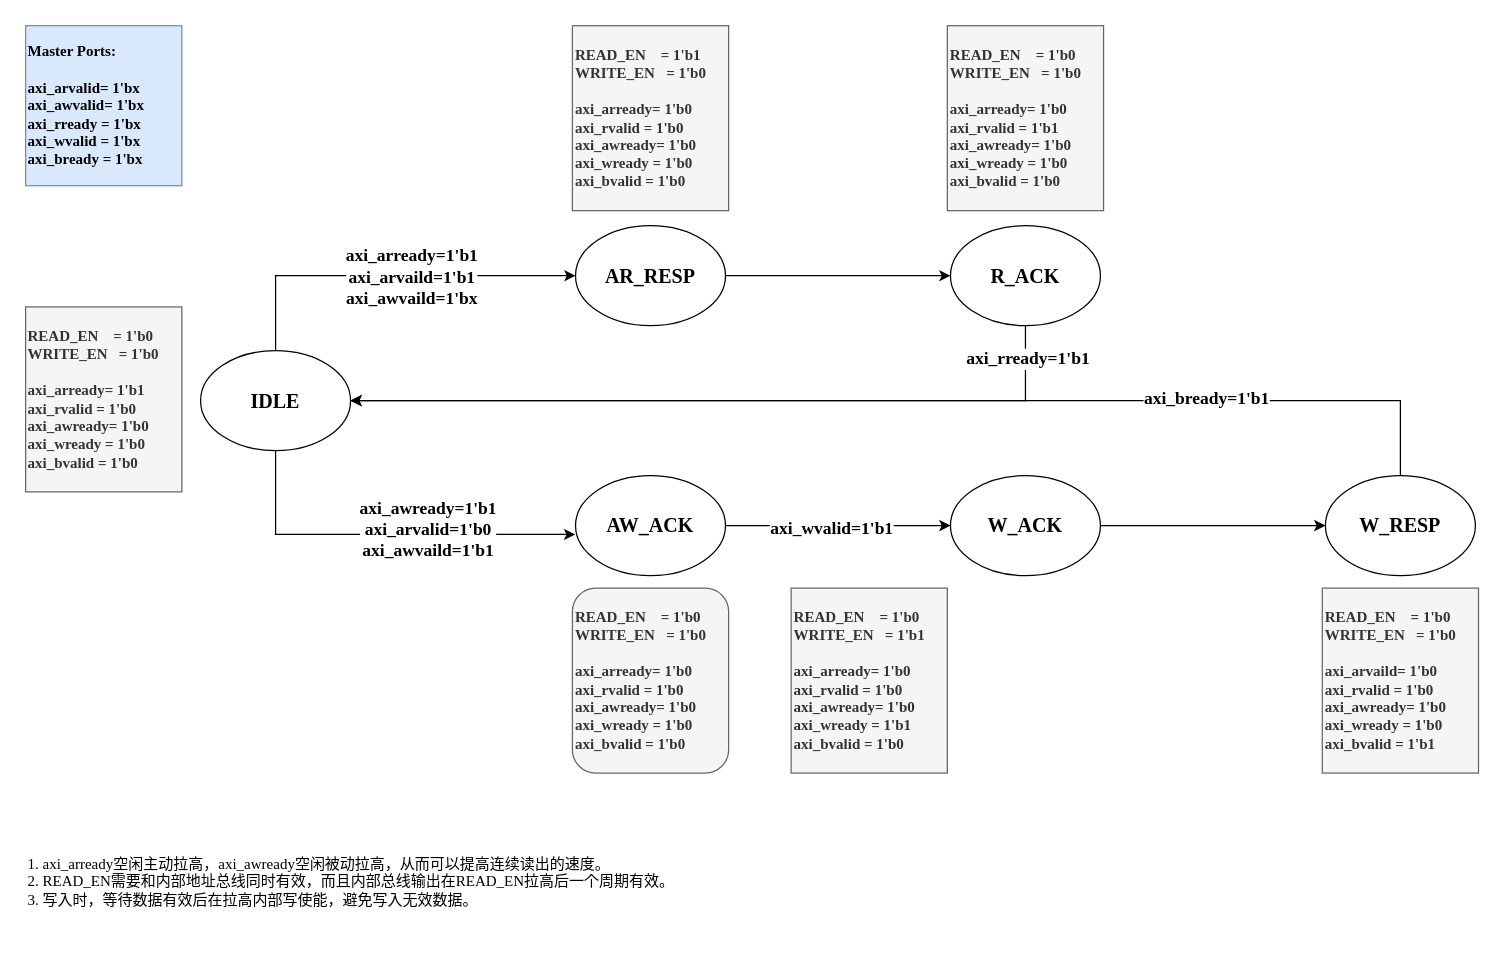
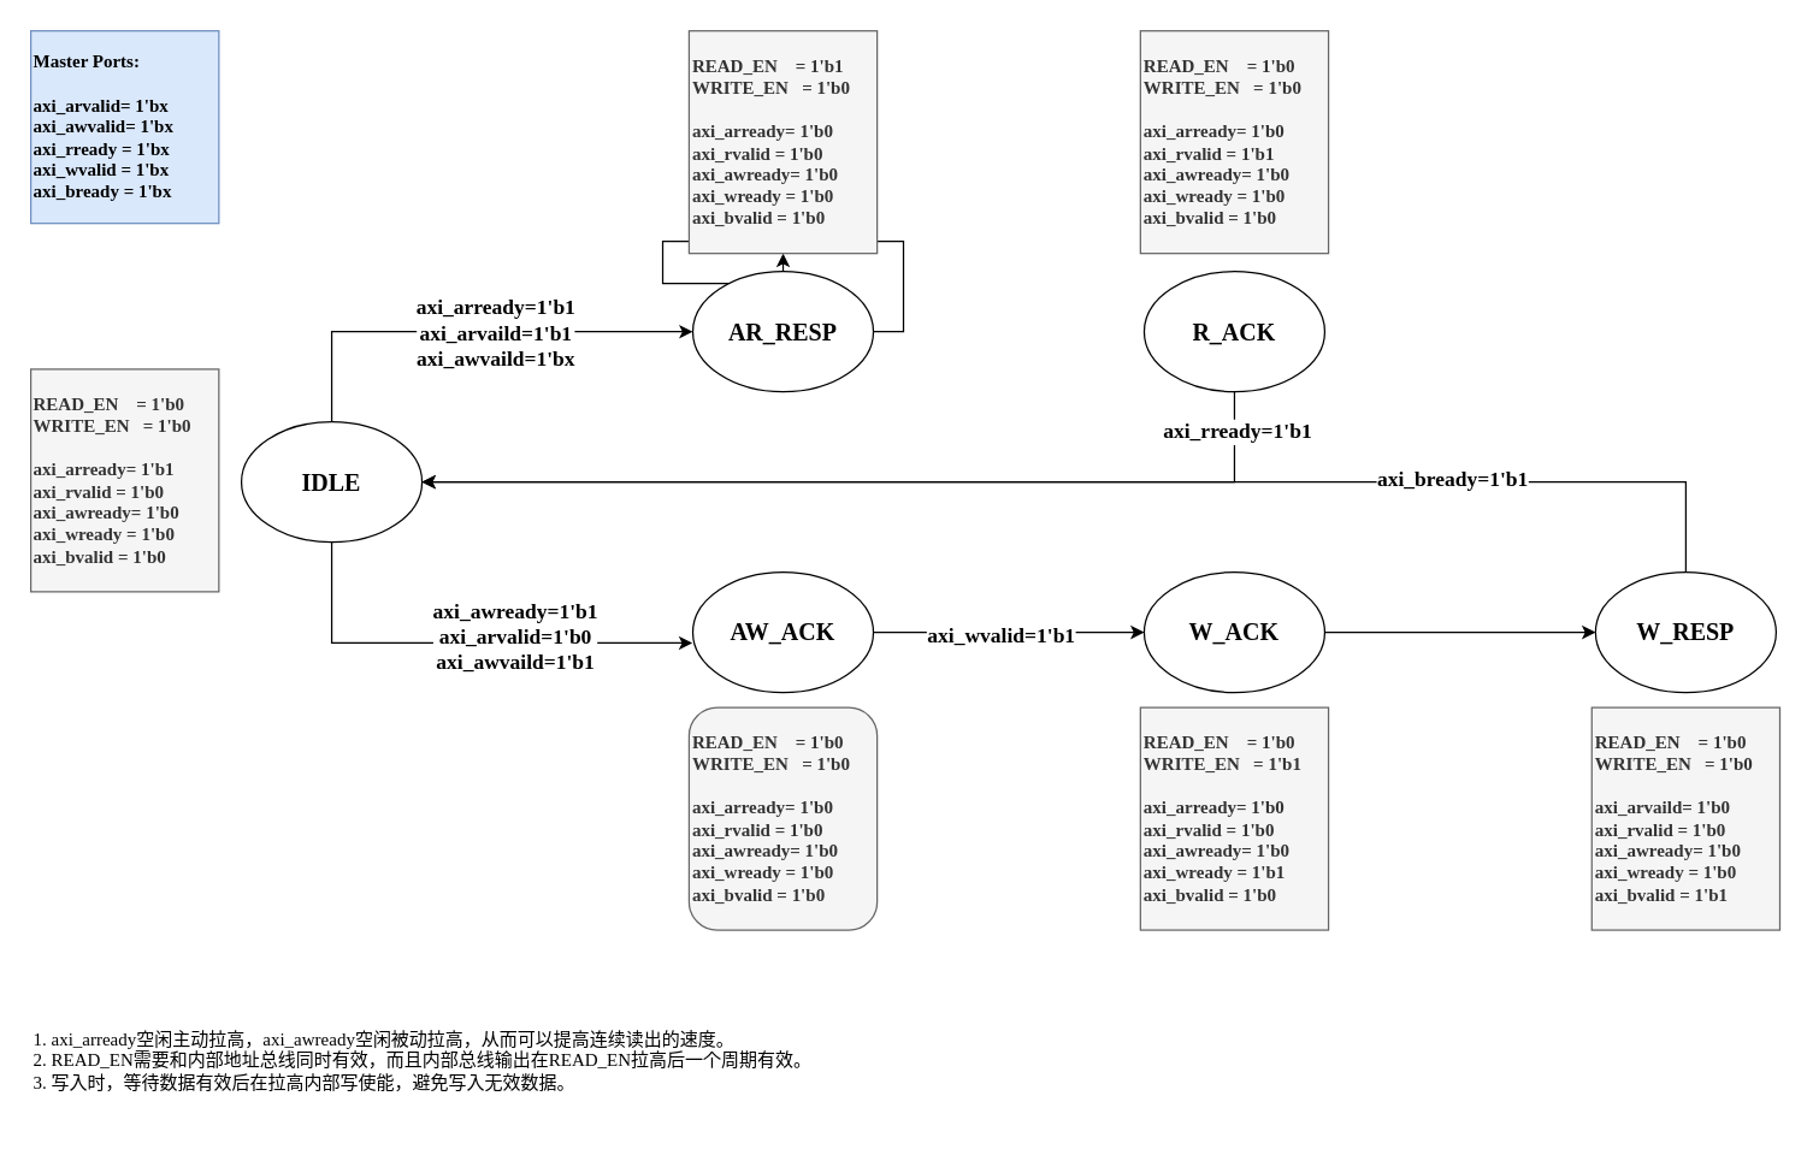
  <mxCell id="0" />
  <mxCell id="1" parent="0" />
  <mxCell id="2" value="&lt;div&gt;&lt;font&gt;READ_EN&amp;nbsp; &amp;nbsp; = 1'b0&lt;/font&gt;&lt;/div&gt;&lt;div&gt;&lt;font&gt;WRITE_EN&amp;nbsp; &amp;nbsp;= 1'b0&lt;br&gt;&lt;/font&gt;&lt;/div&gt;&lt;font&gt;&lt;div&gt;&lt;font&gt;&lt;br&gt;&lt;/font&gt;&lt;/div&gt;axi_arready= 1'b1&lt;/font&gt;&lt;div&gt;axi_rvalid = 1'b0&lt;br&gt;&lt;div&gt;axi_awready= 1'b0&lt;br&gt;&lt;div&gt;&lt;font&gt;axi_wready = 1'b0&lt;br&gt;&lt;/font&gt;&lt;/div&gt;&lt;div&gt;&lt;font&gt;axi_bvalid = 1'b0&lt;/font&gt;&lt;/div&gt;&lt;/div&gt;&lt;/div&gt;" style="rounded=0;whiteSpace=wrap;html=1;align=left;fillColor=#f5f5f5;fontColor=#333333;strokeColor=#666666;fontFamily=consolas;fontStyle=1" parent="1" vertex="1"><mxGeometry x="20" y="245" width="125" height="148" as="geometry" /></mxCell>
- <mxCell id="3" style="edgeStyle=orthogonalEdgeStyle;rounded=0;orthogonalLoop=1;jettySize=auto;html=1;exitX=1;exitY=0.5;exitDx=0;exitDy=0;entryX=0;entryY=0.5;entryDx=0;entryDy=0;fontFamily=consolas;fontStyle=1" parent="1" source="4" target="18" edge="1"><mxGeometry relative="1" as="geometry" /></mxCell>
+ <mxCell id="3" style="edgeStyle=orthogonalEdgeStyle;rounded=0;orthogonalLoop=1;jettySize=auto;html=1;exitX=1;exitY=0.5;exitDx=0;exitDy=0;fontFamily=consolas;fontStyle=1;" parent="1" source="4" target="20" edge="1"><mxGeometry relative="1" as="geometry" /></mxCell>
  <mxCell id="4" value="&lt;font style=&quot;font-size: 16px;&quot;&gt;AR_RESP&lt;/font&gt;" style="ellipse;whiteSpace=wrap;html=1;fontFamily=consolas;fontStyle=1" parent="1" vertex="1"><mxGeometry x="460" y="180" width="120" height="80" as="geometry" /></mxCell>
  <mxCell id="5" style="edgeStyle=orthogonalEdgeStyle;rounded=0;orthogonalLoop=1;jettySize=auto;html=1;exitX=0.5;exitY=0;exitDx=0;exitDy=0;entryX=0;entryY=0.5;entryDx=0;entryDy=0;fontFamily=consolas;fontStyle=1" parent="1" source="7" target="4" edge="1"><mxGeometry relative="1" as="geometry" /></mxCell>
  <mxCell id="6" value="axi_arready=1'b1&lt;div style=&quot;font-size: 14px;&quot;&gt;axi_arvaild=1'b1&lt;/div&gt;&lt;div style=&quot;font-size: 14px;&quot;&gt;axi_awvaild=1'bx&lt;br style=&quot;font-size: 14px;&quot;&gt;&lt;/div&gt;" style="edgeLabel;html=1;align=center;verticalAlign=middle;resizable=0;points=[];fontFamily=consolas;fontSize=14;fontStyle=1" parent="5" vertex="1" connectable="0"><mxGeometry x="0.12" y="-1" relative="1" as="geometry"><mxPoint as="offset" /></mxGeometry></mxCell>
  <mxCell id="7" value="&lt;font style=&quot;font-size: 16px;&quot;&gt;IDLE&lt;/font&gt;" style="ellipse;whiteSpace=wrap;html=1;fontFamily=consolas;fontStyle=1" parent="1" vertex="1"><mxGeometry x="160" y="280" width="120" height="80" as="geometry" /></mxCell>
  <mxCell id="8" style="edgeStyle=orthogonalEdgeStyle;rounded=0;orthogonalLoop=1;jettySize=auto;html=1;exitX=1;exitY=0.5;exitDx=0;exitDy=0;entryX=0;entryY=0.5;entryDx=0;entryDy=0;fontFamily=consolas;fontStyle=1" parent="1" source="10" target="24" edge="1"><mxGeometry relative="1" as="geometry" /></mxCell>
  <mxCell id="9" value="axi_wvalid=1'b1" style="edgeLabel;html=1;align=center;verticalAlign=middle;resizable=0;points=[];fontSize=14;fontFamily=consolas;fontStyle=1" parent="8" vertex="1" connectable="0"><mxGeometry x="-0.067" y="-2" relative="1" as="geometry"><mxPoint as="offset" /></mxGeometry></mxCell>
  <mxCell id="10" value="&lt;font style=&quot;font-size: 16px;&quot;&gt;AW_ACK&lt;/font&gt;" style="ellipse;whiteSpace=wrap;html=1;fontFamily=consolas;fontStyle=1" parent="1" vertex="1"><mxGeometry x="460" y="380" width="120" height="80" as="geometry" /></mxCell>
  <mxCell id="11" style="edgeStyle=orthogonalEdgeStyle;rounded=0;orthogonalLoop=1;jettySize=auto;html=1;exitX=0.5;exitY=0;exitDx=0;exitDy=0;entryX=1;entryY=0.5;entryDx=0;entryDy=0;fontFamily=consolas;fontStyle=1" parent="1" source="13" target="7" edge="1"><mxGeometry relative="1" as="geometry" /></mxCell>
  <mxCell id="12" value="axi_bready=1'b1" style="edgeLabel;html=1;align=center;verticalAlign=middle;resizable=0;points=[];fontFamily=consolas;fontSize=14;fontStyle=1" parent="11" vertex="1" connectable="0"><mxGeometry x="-0.521" y="-2" relative="1" as="geometry"><mxPoint as="offset" /></mxGeometry></mxCell>
  <mxCell id="13" value="&lt;font style=&quot;font-size: 16px;&quot;&gt;W_RESP&lt;/font&gt;" style="ellipse;whiteSpace=wrap;html=1;fontFamily=consolas;fontStyle=1" parent="1" vertex="1"><mxGeometry x="1060" y="380" width="120" height="80" as="geometry" /></mxCell>
  <mxCell id="14" style="edgeStyle=orthogonalEdgeStyle;rounded=0;orthogonalLoop=1;jettySize=auto;html=1;exitX=0.5;exitY=1;exitDx=0;exitDy=0;entryX=-0.002;entryY=0.588;entryDx=0;entryDy=0;entryPerimeter=0;fontFamily=consolas;fontStyle=1" parent="1" source="7" target="10" edge="1"><mxGeometry relative="1" as="geometry" /></mxCell>
  <mxCell id="15" value="axi_awready=1'b1&lt;div style=&quot;font-size: 14px;&quot;&gt;axi_arvalid=1'b0&lt;br style=&quot;font-size: 14px;&quot;&gt;&lt;/div&gt;&lt;div style=&quot;font-size: 14px;&quot;&gt;axi_awvaild=1'b1&lt;br style=&quot;font-size: 14px;&quot;&gt;&lt;/div&gt;" style="edgeLabel;html=1;align=center;verticalAlign=middle;resizable=0;points=[];fontFamily=consolas;fontSize=14;fontStyle=1" parent="14" vertex="1" connectable="0"><mxGeometry x="0.226" y="4" relative="1" as="geometry"><mxPoint as="offset" /></mxGeometry></mxCell>
  <mxCell id="16" style="edgeStyle=orthogonalEdgeStyle;rounded=0;orthogonalLoop=1;jettySize=auto;html=1;exitX=0.5;exitY=1;exitDx=0;exitDy=0;entryX=1;entryY=0.5;entryDx=0;entryDy=0;fontFamily=consolas;fontStyle=1" parent="1" source="18" target="7" edge="1"><mxGeometry relative="1" as="geometry" /></mxCell>
  <mxCell id="17" value="&lt;div style=&quot;font-size: 14px;&quot;&gt;axi_rready=1'b1&lt;/div&gt;" style="edgeLabel;html=1;align=center;verticalAlign=middle;resizable=0;points=[];fontSize=14;fontFamily=consolas;fontStyle=1" parent="16" vertex="1" connectable="0"><mxGeometry x="-0.913" y="1" relative="1" as="geometry"><mxPoint as="offset" /></mxGeometry></mxCell>
  <mxCell id="18" value="&lt;font style=&quot;font-size: 16px;&quot;&gt;R_ACK&lt;/font&gt;" style="ellipse;whiteSpace=wrap;html=1;fontFamily=consolas;fontStyle=1" parent="1" vertex="1"><mxGeometry x="760" y="180" width="120" height="80" as="geometry" /></mxCell>
  <mxCell id="19" value="&lt;div&gt;&lt;div&gt;&lt;div&gt;&lt;font&gt;Master Ports:&lt;/font&gt;&lt;/div&gt;&lt;div&gt;&lt;font&gt;&lt;br&gt;&lt;/font&gt;&lt;/div&gt;&lt;div&gt;&lt;font&gt;axi_arvalid= 1'bx&lt;/font&gt;&lt;/div&gt;&lt;div&gt;&lt;span style=&quot;background-color: initial;&quot;&gt;axi_awvalid= 1'bx&lt;/span&gt;&lt;br&gt;&lt;/div&gt;&lt;div&gt;&lt;font&gt;axi_rready = 1'bx&lt;/font&gt;&lt;div&gt;&lt;span style=&quot;background-color: initial;&quot;&gt;axi_wvalid = 1'bx&lt;/span&gt;&lt;br&gt;&lt;/div&gt;&lt;div&gt;&lt;font&gt;axi_bready = 1'bx&lt;/font&gt;&lt;span style=&quot;background-color: initial;&quot;&gt;&amp;nbsp;&lt;/span&gt;&lt;/div&gt;&lt;/div&gt;&lt;/div&gt;&lt;/div&gt;" style="rounded=0;whiteSpace=wrap;html=1;align=left;fillColor=#dae8fc;strokeColor=#6c8ebf;fontFamily=consolas;fontStyle=1" parent="1" vertex="1"><mxGeometry x="20" y="20" width="125" height="128" as="geometry" /></mxCell>
  <mxCell id="20" value="&lt;div&gt;&lt;font&gt;READ_EN&amp;nbsp; &amp;nbsp; = 1'b1&lt;/font&gt;&lt;/div&gt;&lt;div&gt;&lt;font&gt;WRITE_EN&amp;nbsp; &amp;nbsp;= 1'b0&lt;br&gt;&lt;/font&gt;&lt;/div&gt;&lt;font&gt;&lt;div&gt;&lt;font&gt;&lt;br&gt;&lt;/font&gt;&lt;/div&gt;axi_arready= 1'b0&lt;/font&gt;&lt;div&gt;axi_rvalid = 1'b0&lt;br&gt;&lt;div&gt;axi_awready= 1'b0&lt;br&gt;&lt;div&gt;&lt;font&gt;axi_wready = 1'b0&lt;br&gt;&lt;/font&gt;&lt;/div&gt;&lt;div&gt;&lt;font&gt;axi_bvalid = 1'b0&lt;/font&gt;&lt;/div&gt;&lt;/div&gt;&lt;/div&gt;" style="rounded=0;whiteSpace=wrap;html=1;align=left;fillColor=#f5f5f5;fontColor=#333333;strokeColor=#666666;fontFamily=consolas;fontStyle=1" parent="1" vertex="1"><mxGeometry x="457.5" y="20" width="125" height="148" as="geometry" /></mxCell>
  <mxCell id="21" value="&lt;div&gt;&lt;font&gt;READ_EN&amp;nbsp; &amp;nbsp; = 1'b0&lt;/font&gt;&lt;/div&gt;&lt;div&gt;&lt;font&gt;WRITE_EN&amp;nbsp; &amp;nbsp;= 1'b0&lt;br&gt;&lt;/font&gt;&lt;/div&gt;&lt;font&gt;&lt;div&gt;&lt;font&gt;&lt;br&gt;&lt;/font&gt;&lt;/div&gt;axi_arready= 1'b0&lt;/font&gt;&lt;div&gt;axi_rvalid = 1'b1&lt;br&gt;&lt;div&gt;axi_awready= 1'b0&lt;br&gt;&lt;div&gt;&lt;font&gt;axi_wready = 1'b0&lt;br&gt;&lt;/font&gt;&lt;/div&gt;&lt;div&gt;&lt;font&gt;axi_bvalid = 1'b0&lt;/font&gt;&lt;/div&gt;&lt;/div&gt;&lt;/div&gt;" style="rounded=0;whiteSpace=wrap;html=1;align=left;fillColor=#f5f5f5;fontColor=#333333;strokeColor=#666666;fontFamily=consolas;fontStyle=1" parent="1" vertex="1"><mxGeometry x="757.5" y="20" width="125" height="148" as="geometry" /></mxCell>
  <mxCell id="22" value="&lt;div&gt;&lt;font&gt;READ_EN&amp;nbsp; &amp;nbsp; = 1'b0&lt;/font&gt;&lt;/div&gt;&lt;div&gt;&lt;font&gt;WRITE_EN&amp;nbsp; &amp;nbsp;= 1'b0&lt;br&gt;&lt;/font&gt;&lt;/div&gt;&lt;font&gt;&lt;div&gt;&lt;font&gt;&lt;br&gt;&lt;/font&gt;&lt;/div&gt;axi_arready= 1'b0&lt;/font&gt;&lt;div&gt;axi_rvalid = 1'b0&lt;br&gt;&lt;div&gt;axi_awready= 1'b0&lt;br&gt;&lt;div&gt;&lt;font&gt;axi_wready = 1'b0&lt;br&gt;&lt;/font&gt;&lt;/div&gt;&lt;div&gt;&lt;font&gt;axi_bvalid = 1'b0&lt;/font&gt;&lt;/div&gt;&lt;/div&gt;&lt;/div&gt;" style="whiteSpace=wrap;html=1;align=left;fillColor=#f5f5f5;fontColor=#333333;strokeColor=#666666;fontFamily=consolas;fontStyle=1;rounded=1;" parent="1" vertex="1"><mxGeometry x="457.5" y="470" width="125" height="148" as="geometry" /></mxCell>
  <mxCell id="23" style="edgeStyle=orthogonalEdgeStyle;rounded=0;orthogonalLoop=1;jettySize=auto;html=1;exitX=1;exitY=0.5;exitDx=0;exitDy=0;entryX=0;entryY=0.5;entryDx=0;entryDy=0;fontFamily=consolas;fontStyle=1" parent="1" source="24" target="13" edge="1"><mxGeometry relative="1" as="geometry" /></mxCell>
  <mxCell id="24" value="&lt;font style=&quot;font-size: 16px;&quot;&gt;W_ACK&lt;/font&gt;" style="ellipse;whiteSpace=wrap;html=1;fontFamily=consolas;fontStyle=1" parent="1" vertex="1"><mxGeometry x="760" y="380" width="120" height="80" as="geometry" /></mxCell>
- <mxCell id="25" value="&lt;div&gt;&lt;font&gt;READ_EN&amp;nbsp; &amp;nbsp; = 1'b0&lt;/font&gt;&lt;/div&gt;&lt;div&gt;&lt;font&gt;WRITE_EN&amp;nbsp; &amp;nbsp;= 1'b1&lt;br&gt;&lt;/font&gt;&lt;/div&gt;&lt;font&gt;&lt;div&gt;&lt;font&gt;&lt;br&gt;&lt;/font&gt;&lt;/div&gt;axi_arready= 1'b0&lt;/font&gt;&lt;div&gt;axi_rvalid = 1'b0&lt;br&gt;&lt;div&gt;axi_awready= 1'b0&lt;br&gt;&lt;div&gt;&lt;font&gt;axi_wready = 1'b1&lt;br&gt;&lt;/font&gt;&lt;/div&gt;&lt;div&gt;&lt;font&gt;axi_bvalid = 1'b0&lt;/font&gt;&lt;/div&gt;&lt;/div&gt;&lt;/div&gt;" style="rounded=0;whiteSpace=wrap;html=1;align=left;fillColor=#f5f5f5;fontColor=#333333;strokeColor=#666666;fontFamily=consolas;fontStyle=1" parent="1" vertex="1"><mxGeometry x="632.5" y="470" width="125" height="148" as="geometry" /></mxCell>
+ <mxCell id="25" value="&lt;div&gt;&lt;font&gt;READ_EN&amp;nbsp; &amp;nbsp; = 1'b0&lt;/font&gt;&lt;/div&gt;&lt;div&gt;&lt;font&gt;WRITE_EN&amp;nbsp; &amp;nbsp;= 1'b1&lt;br&gt;&lt;/font&gt;&lt;/div&gt;&lt;font&gt;&lt;div&gt;&lt;font&gt;&lt;br&gt;&lt;/font&gt;&lt;/div&gt;axi_arready= 1'b0&lt;/font&gt;&lt;div&gt;axi_rvalid = 1'b0&lt;br&gt;&lt;div&gt;axi_awready= 1'b0&lt;br&gt;&lt;div&gt;&lt;font&gt;axi_wready = 1'b1&lt;br&gt;&lt;/font&gt;&lt;/div&gt;&lt;div&gt;&lt;font&gt;axi_bvalid = 1'b0&lt;/font&gt;&lt;/div&gt;&lt;/div&gt;&lt;/div&gt;" style="rounded=0;whiteSpace=wrap;html=1;align=left;fillColor=#f5f5f5;fontColor=#333333;strokeColor=#666666;fontFamily=consolas;fontStyle=1" parent="1" vertex="1"><mxGeometry x="757.5" y="470" width="125" height="148" as="geometry" /></mxCell>
  <mxCell id="26" value="&lt;div&gt;&lt;font&gt;READ_EN&amp;nbsp; &amp;nbsp; = 1'b0&lt;/font&gt;&lt;/div&gt;&lt;div&gt;&lt;font&gt;WRITE_EN&amp;nbsp; &amp;nbsp;= 1'b0&lt;/font&gt;&lt;/div&gt;&lt;div&gt;&lt;font&gt;&lt;br&gt;&lt;/font&gt;&lt;/div&gt;&lt;font&gt;axi_arvaild= 1'b0&lt;/font&gt;&lt;div&gt;axi_rvalid = 1'b0&lt;br&gt;&lt;div&gt;axi_awready= 1'b0&lt;br&gt;&lt;div&gt;&lt;font&gt;axi_wready = 1'b0&lt;br&gt;&lt;/font&gt;&lt;/div&gt;&lt;div&gt;&lt;font&gt;axi_bvalid = 1'b1&lt;/font&gt;&lt;/div&gt;&lt;/div&gt;&lt;/div&gt;" style="rounded=0;whiteSpace=wrap;html=1;align=left;fillColor=#f5f5f5;fontColor=#333333;strokeColor=#666666;fontFamily=consolas;fontStyle=1" parent="1" vertex="1"><mxGeometry x="1057.5" y="470" width="125" height="148" as="geometry" /></mxCell>
  <mxCell id="27" value="&lt;font face=&quot;consolas&quot;&gt;1. axi_arready空闲主动拉高，&lt;/font&gt;&lt;span style=&quot;font-family: consolas; background-color: initial;&quot;&gt;axi_awready空闲被动拉高，从而可以提高连续读出的速度。&lt;/span&gt;&lt;div&gt;&lt;span style=&quot;font-family: consolas; background-color: initial;&quot;&gt;2.&amp;nbsp;&lt;/span&gt;&lt;span style=&quot;font-family: consolas; background-color: initial;&quot;&gt;READ_EN需要和内部地址总线同时有效，而且&lt;/span&gt;&lt;span style=&quot;background-color: initial; font-family: consolas;&quot;&gt;内部总线输出在READ_EN拉高后一个周期有效。&lt;/span&gt;&lt;/div&gt;&lt;div&gt;&lt;span style=&quot;background-color: initial; font-family: consolas;&quot;&gt;3. 写入时，等待数据有效后在拉高内部写使能，避免写入无效数据。&lt;/span&gt;&lt;/div&gt;" style="text;html=1;align=left;verticalAlign=middle;whiteSpace=wrap;rounded=0;" parent="1" vertex="1"><mxGeometry x="20" y="660" width="560" height="90" as="geometry" /></mxCell>
